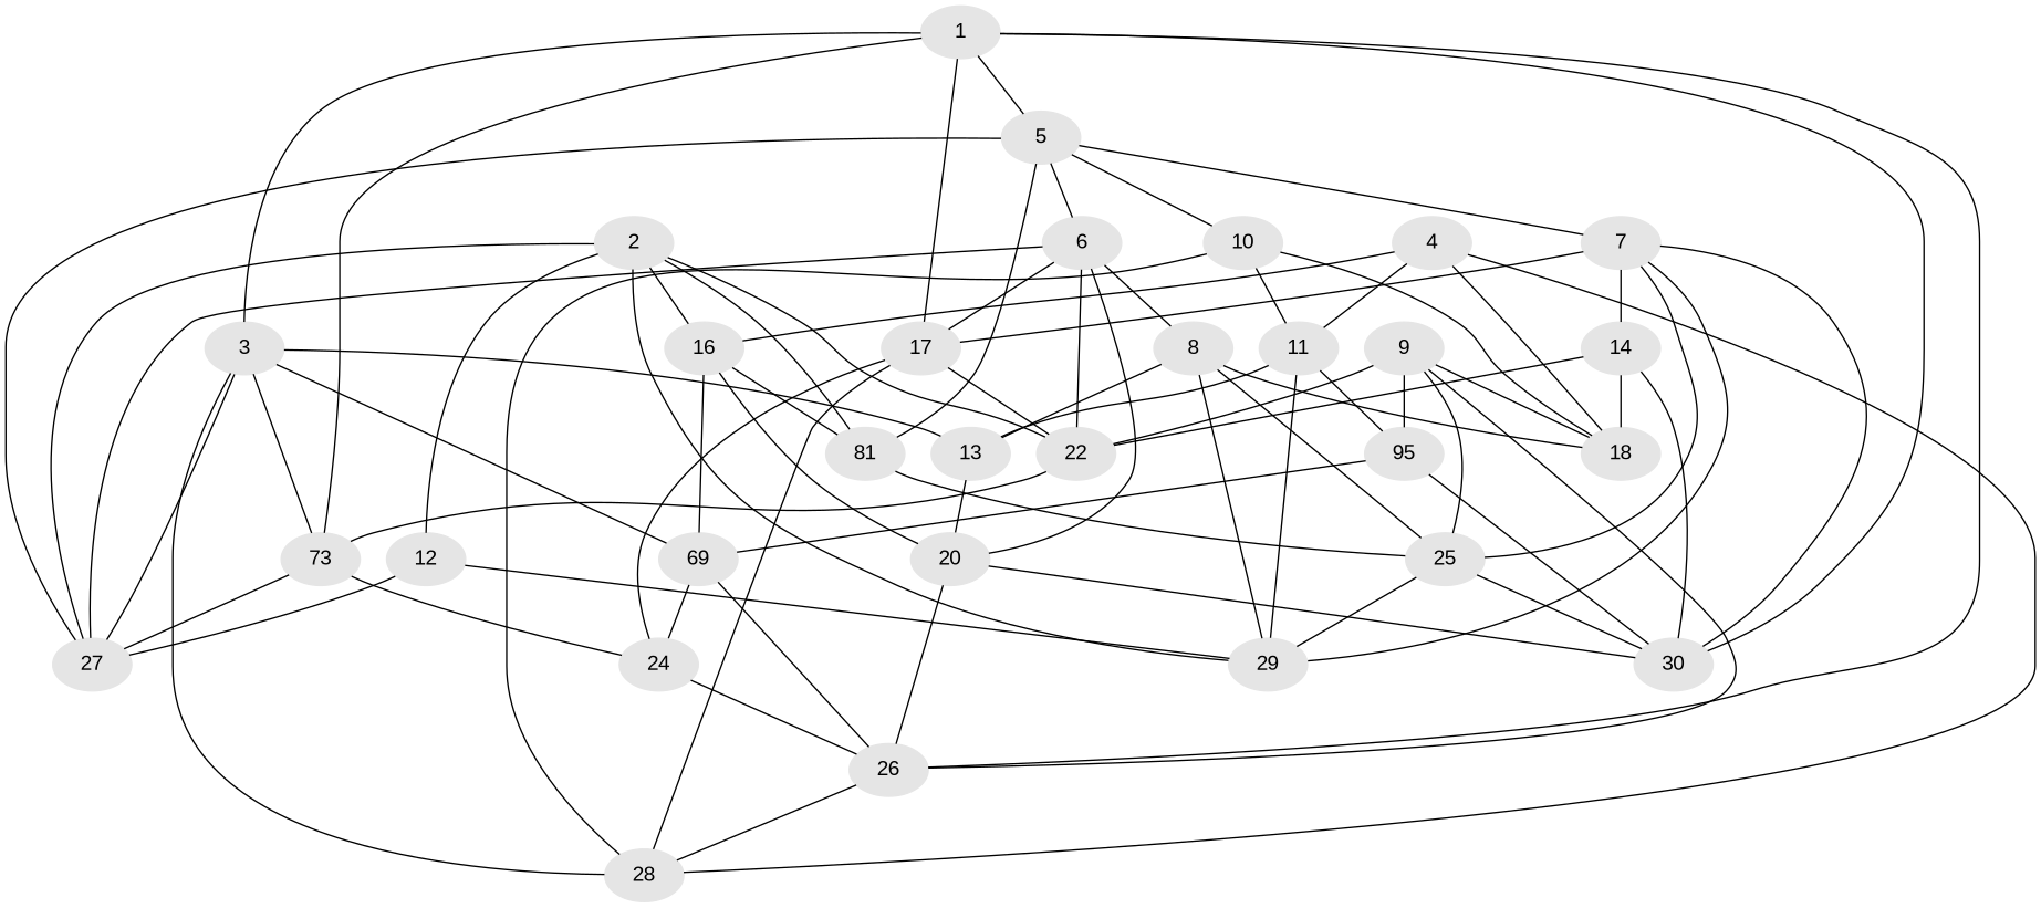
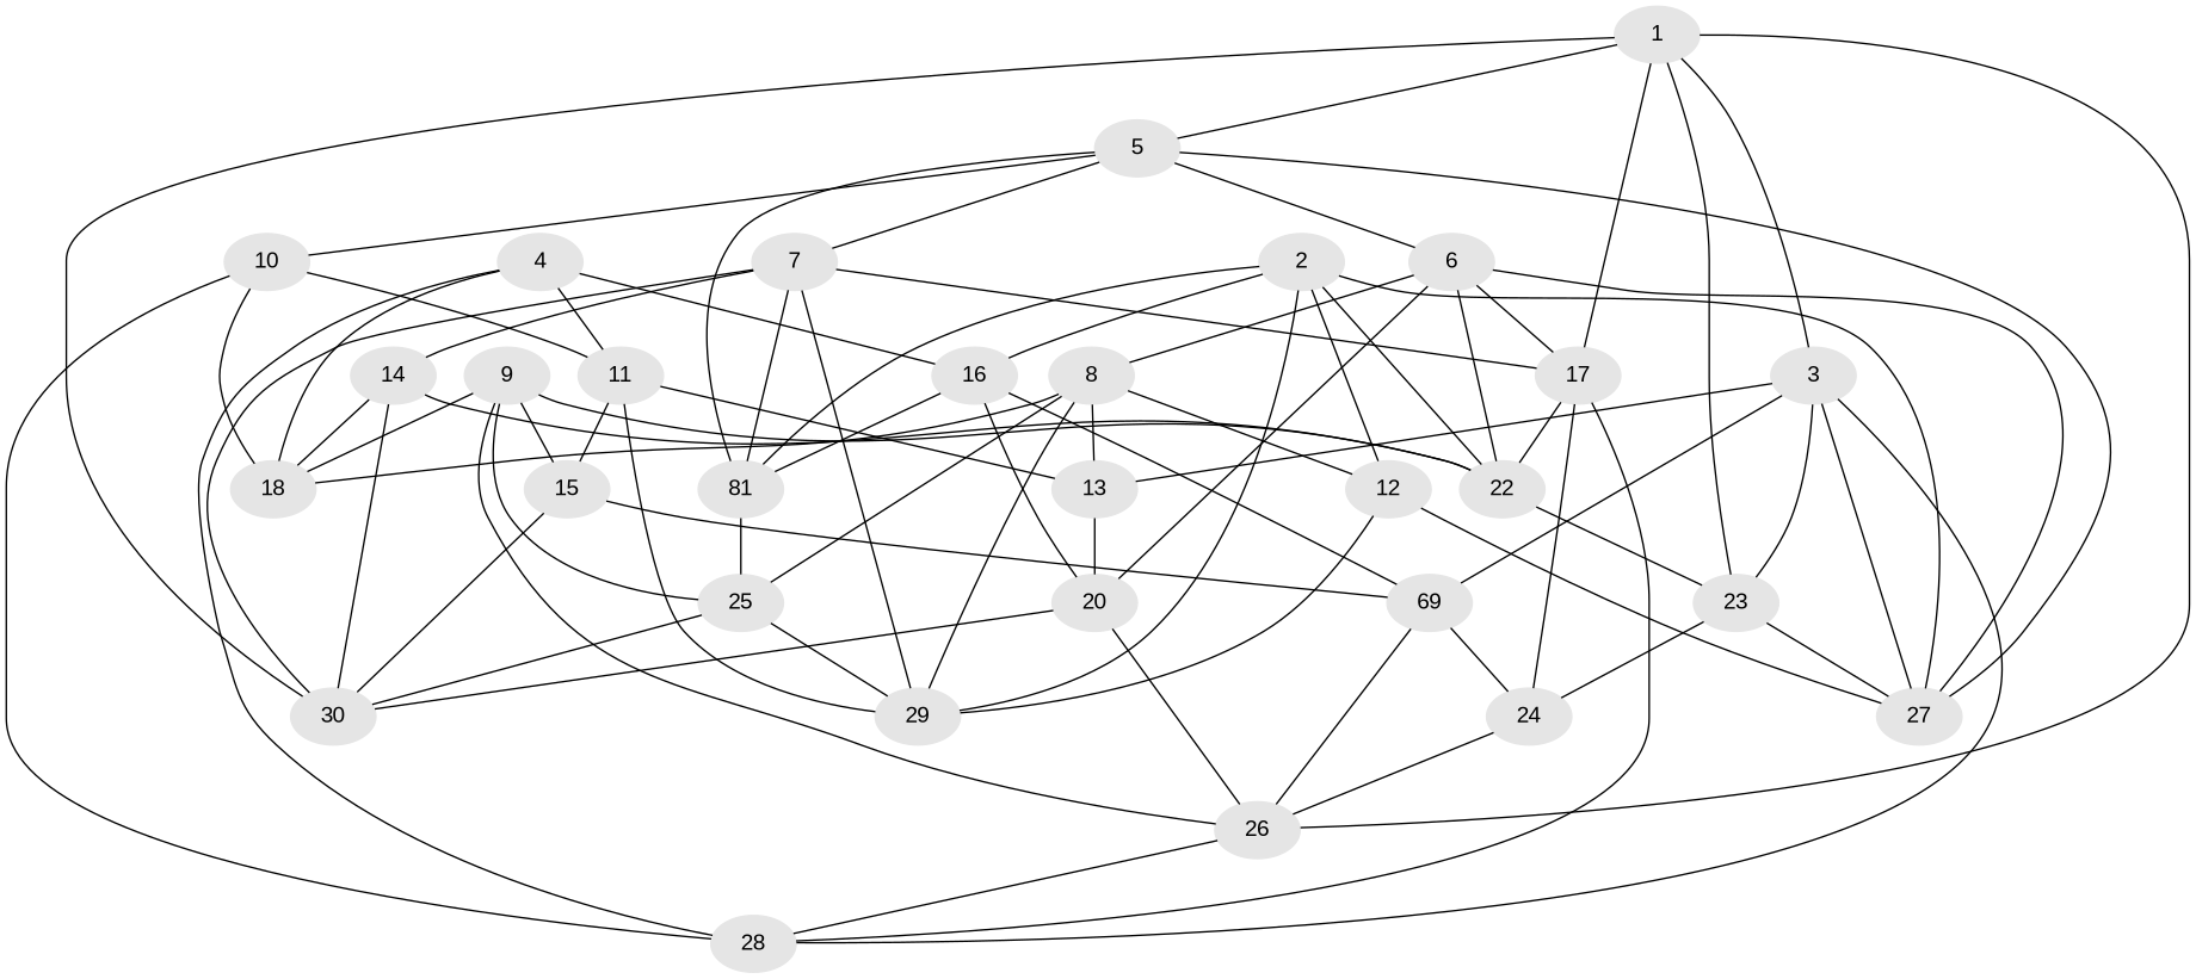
  graph {
    fontname="Liberation Sans"
    node [color=gray90 fontname="Liberation Sans" style=filled]
    edge [fontname="Liberation Sans" weight=1.0]
    1
    3
    5
    17
-   23 [label=73]
+   23
    26
    30
    27
    13
    n10 [label=69]
    28
    n12 [label=81]
    6
    7
    10
    22
    24
    2
    12
    16
    29
    20
    25
    4
    11
    18
-   15 [label=95]
+   15
    8
    14
    9
    1 -- 3
    1 -- 5
    1 -- 17
    1 -- 23
    1 -- 26
    1 -- 30
    3 -- 23
    3 -- 27
    3 -- 13
    3 -- n10
    3 -- 28
    5 -- 27
    5 -- n12
    5 -- 6
    5 -- 7
    5 -- 10
    17 -- 28
    17 -- 22
    17 -- 24
    23 -- 27
    23 -- 24 [weight=2.0]
    26 -- 28
    13 -- 20
    n10 -- 26
    n10 -- 24 [weight=2.0]
    n12 -- 25
    6 -- 17
    6 -- 27
    6 -- 22
    6 -- 20
    6 -- 8
    7 -- 17
    7 -- 30
    7 -- 29
-   7 -- 25
+   7 -- n12
    7 -- 14 [weight=2.0]
    10 -- 28 [weight=2.0]
    10 -- 11 [weight=2.0]
    10 -- 18
    22 -- 23
    24 -- 26
    2 -- 27
    2 -- n12
    2 -- 22
    2 -- 12
    2 -- 16
    2 -- 29
    12 -- 27
    12 -- 29
    16 -- n10
    16 -- n12
    16 -- 20 [weight=2.0]
    20 -- 26
    20 -- 30
    25 -- 30
    25 -- 29
    4 -- 28
    4 -- 16
    4 -- 11
    4 -- 18
    11 -- 13
    11 -- 29
    11 -- 15
    15 -- 30
    15 -- n10
    8 -- 13
+   8 -- 12
    8 -- 29
    8 -- 25
    8 -- 18
    14 -- 30
    14 -- 22
    14 -- 18
    9 -- 26
    9 -- 22
    9 -- 25
    9 -- 18 [weight=2.0]
    9 -- 15
  }
